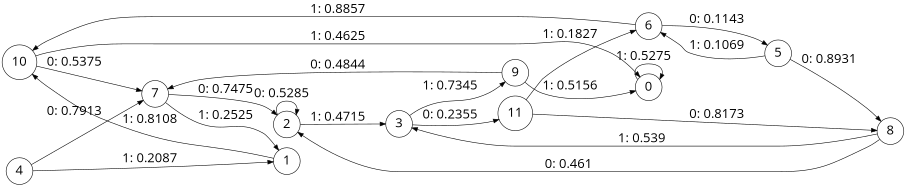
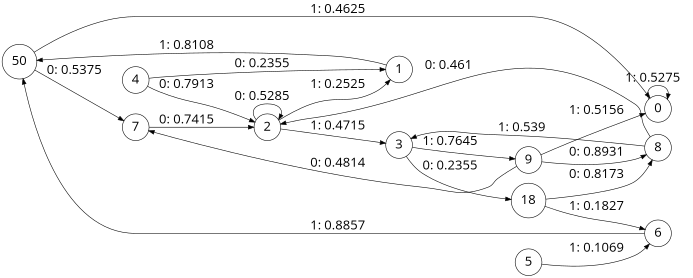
  digraph {
    fontname="Open Sans"
    rankdir=LR
    node [fontname="Open Sans" fontsize=24 shape=circle]
    edge [fontname="Open Sans" fontsize=24]
    0
    4
    1
    2
-   10
+   10 [label=50]
    3
    5
    8
    6
    7
-   11
+   11 [label=18]
    9
    0 -> 0 [label="1: 0.5275   "]
-   4 -> 1 [label="1: 0.2087   "]
-   4 -> 7 [label="0: 0.7913   "]
+   4 -> 1 [label="0: 0.2355   "]
+   4 -> 2 [label="0: 0.7913   "]
    1 -> 10 [label="1: 0.8108   "]
    2 -> 2 [label="0: 0.5285   "]
    2 -> 3 [label="1: 0.4715   "]
    10 -> 0 [label="1: 0.4625   "]
    10 -> 7 [label="0: 0.5375   "]
    3 -> 11 [label="0: 0.2355   "]
-   3 -> 9 [label="1: 0.7345   "]
-   5 -> 8 [label="0: 0.8931   "]
+   3 -> 9 [label="1: 0.7645   "]
+   9 -> 8 [label="0: 0.8931   "]
    5 -> 6 [label="1: 0.1069   "]
    8 -> 2 [label="0: 0.461    "]
    8 -> 3 [label="1: 0.539    "]
    6 -> 10 [label="1: 0.8857   "]
-   6 -> 5 [label="0: 0.1143   "]
-   7 -> 1 [label="1: 0.2525   "]
-   7 -> 2 [label="0: 0.7475   "]
+   2 -> 1 [label="1: 0.2525   "]
+   7 -> 2 [label="0: 0.7415   "]
    11 -> 8 [label="0: 0.8173   "]
    11 -> 6 [label="1: 0.1827   "]
    9 -> 0 [label="1: 0.5156   "]
-   9 -> 7 [label="0: 0.4844   "]
+   9 -> 7 [label="0: 0.4814   "]
  }
